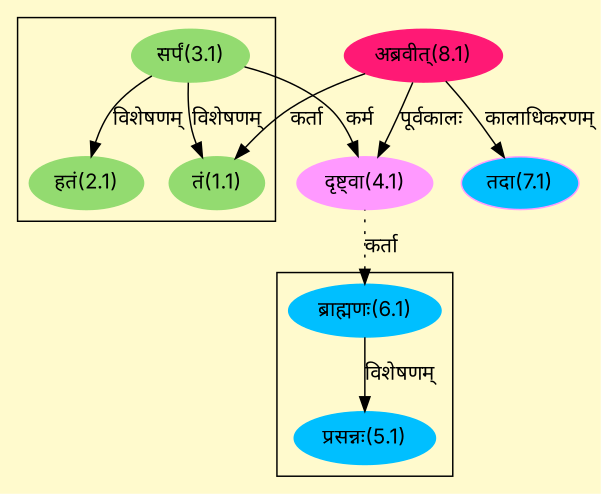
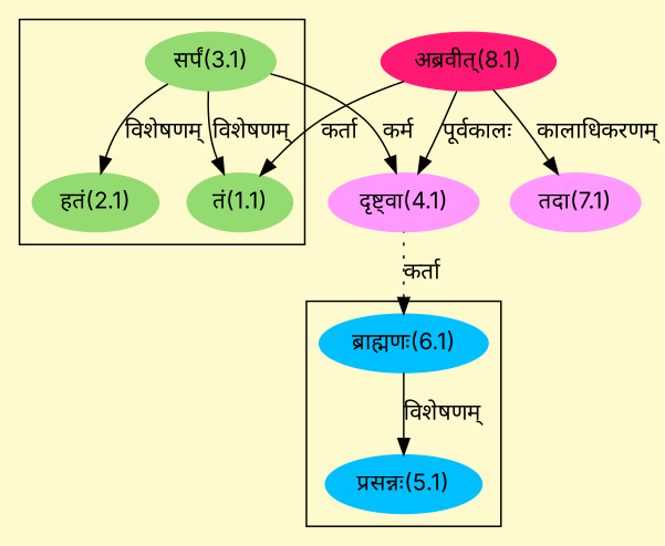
  digraph {
    bgcolor=lemonchiffon1
    compound=true
    fontname=Inter
    rankdir=BT
    node [color="#93DB70" fontname=Inter style=filled]
    edge [dir=back fontname=Inter]
    n1 [label="तं(1.1)"]
    n2 [label="सर्पं(3.1)"]
    n3 [label="हतं(2.1)"]
    n4 [color="#00BFFF" label="प्रसन्नः(5.1)"]
    n5 [color="#00BFFF" label="ब्राह्मणः(6.1)"]
    n6 [color="#FF1975" label="अब्रवीत्(8.1)"]
    n7 [color="#FF99FF" label="दृष्ट्वा(4.1)"]
-   n8 [color="#FF99FF" label="तदा(7.1)" fillcolor="#00BFFF"]
+   n8 [color="#FF99FF" label="तदा(7.1)"]
    subgraph cluster_1 {
      n1
      n2
      n3
    }
    subgraph cluster_2 {
      n4
      n5
    }
    n1 -> n2 [label="विशेषणम्"]
    n1 -> n6 [label="कर्ता"]
    n3 -> n2 [label="विशेषणम्"]
    n4 -> n5 [label="विशेषणम्"]
    n5 -> n7 [label="कर्ता" style=dotted]
    n7 -> n2 [label="कर्म"]
    n7 -> n6 [label="पूर्वकालः"]
    n8 -> n6 [label="कालाधिकरणम्"]
  }
